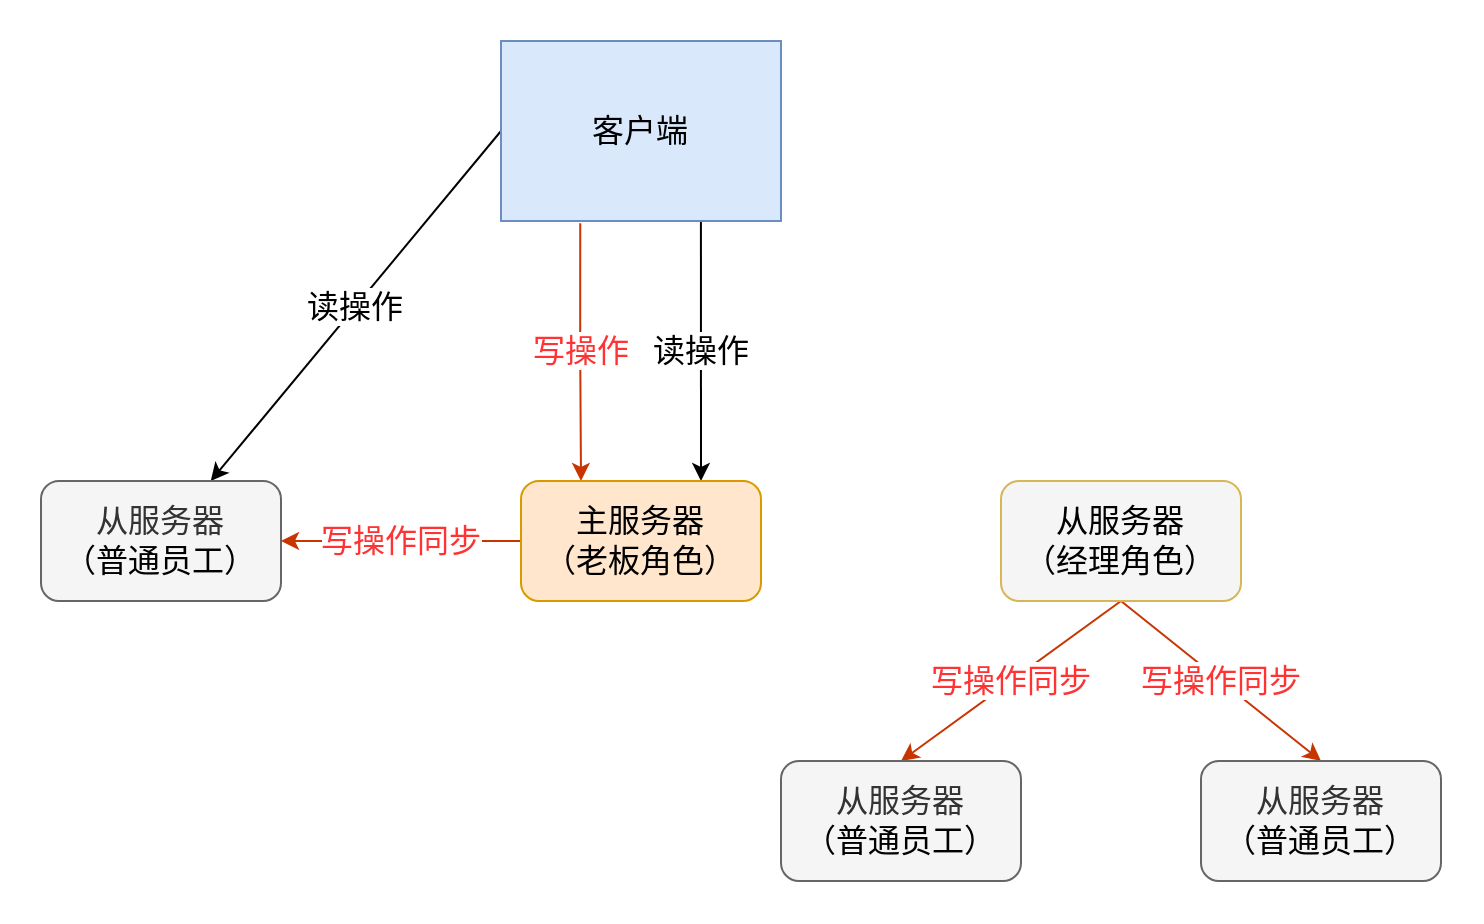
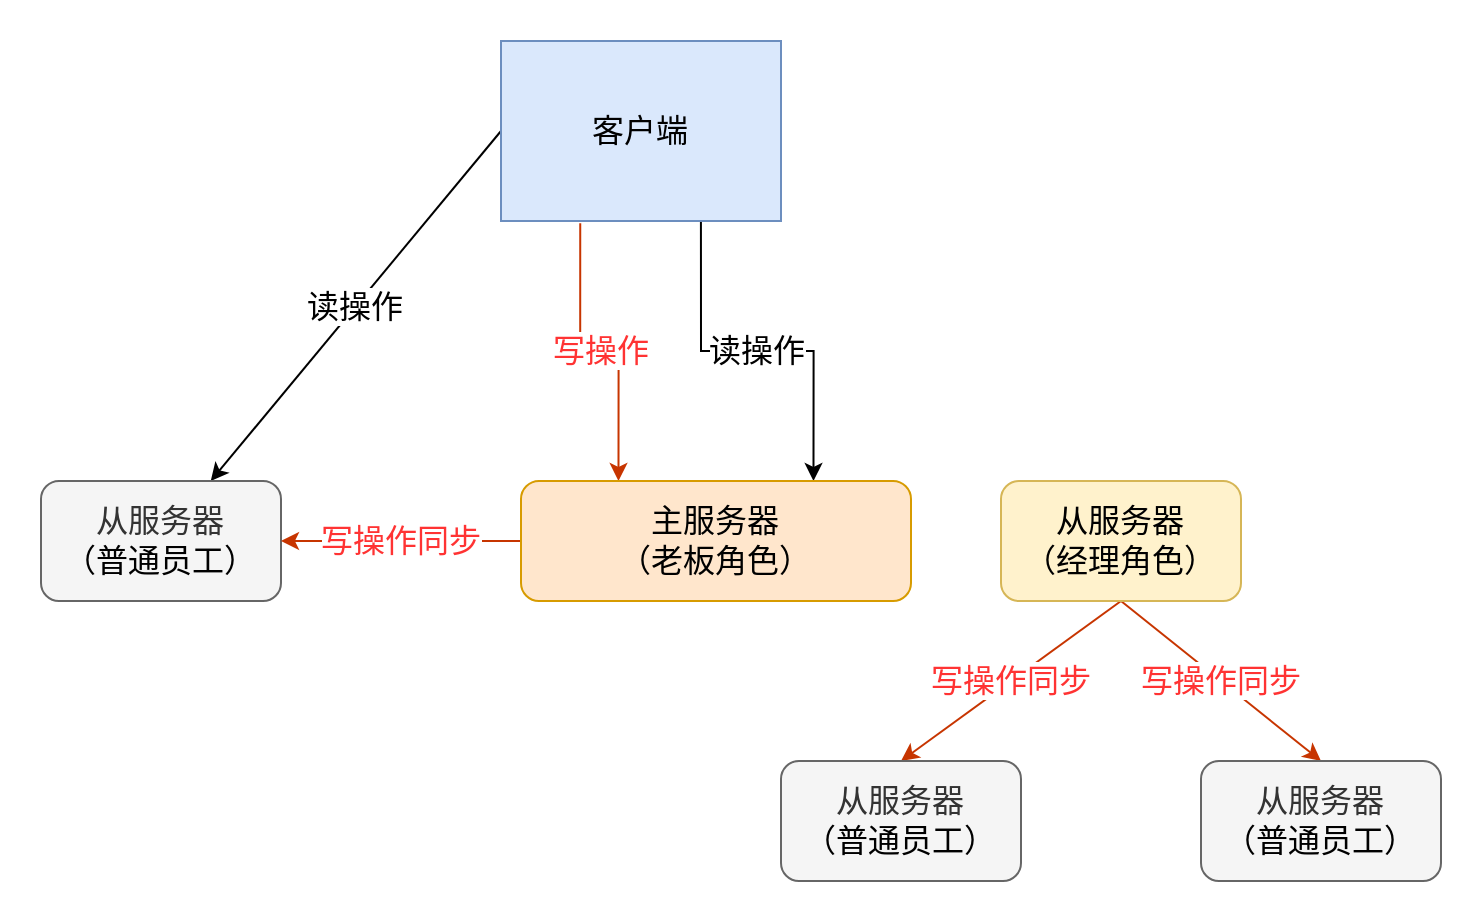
  <mxCell id="0" />
  <mxCell id="1" parent="0" />
  <mxCell id="2" value="读操作" style="edgeStyle=orthogonalEdgeStyle;rounded=0;orthogonalLoop=1;jettySize=auto;html=1;fontSize=16;entryX=0.75;entryY=0;entryDx=0;entryDy=0;exitX=0.714;exitY=1;exitDx=0;exitDy=0;exitPerimeter=0;" edge="1" parent="1" source="5" target="8"><mxGeometry relative="1" as="geometry"><mxPoint x="350" y="160" as="sourcePoint" /></mxGeometry></mxCell>
  <mxCell id="3" value="&lt;font color=&quot;#ff3333&quot;&gt;写操作&lt;/font&gt;" style="edgeStyle=orthogonalEdgeStyle;rounded=0;orthogonalLoop=1;jettySize=auto;html=1;entryX=0.25;entryY=0;entryDx=0;entryDy=0;fontSize=16;exitX=0.283;exitY=1.013;exitDx=0;exitDy=0;exitPerimeter=0;fillColor=#fa6800;strokeColor=#C73500;" edge="1" parent="1" source="5" target="8"><mxGeometry x="-0.006" relative="1" as="geometry"><mxPoint as="offset" /></mxGeometry></mxCell>
  <mxCell id="4" value="读操作" style="rounded=0;orthogonalLoop=1;jettySize=auto;html=1;fontSize=16;exitX=0;exitY=0.5;exitDx=0;exitDy=0;" edge="1" parent="1" source="5" target="6"><mxGeometry relative="1" as="geometry" /></mxCell>
  <mxCell id="5" value="客户端" style="whiteSpace=wrap;html=1;fontSize=16;fillColor=#dae8fc;strokeColor=#6c8ebf;rounded=0;" vertex="1" parent="1"><mxGeometry x="250" y="20" width="140" height="90" as="geometry" /></mxCell>
  <mxCell id="6" value="从服务器&lt;br&gt;&lt;span style=&quot;color: rgb(0 , 0 , 0)&quot;&gt;（普通员工）&lt;/span&gt;" style="rounded=1;whiteSpace=wrap;html=1;fontSize=16;fillColor=#f5f5f5;strokeColor=#666666;fontColor=#333333;" vertex="1" parent="1"><mxGeometry x="20" y="240" width="120" height="60" as="geometry" /></mxCell>
  <mxCell id="7" value="写操作同步" style="edgeStyle=orthogonalEdgeStyle;rounded=0;orthogonalLoop=1;jettySize=auto;html=1;entryX=1;entryY=0.5;entryDx=0;entryDy=0;fontSize=16;fillColor=#fa6800;strokeColor=#C73500;fontColor=#FF3333;" edge="1" parent="1" source="8" target="6"><mxGeometry relative="1" as="geometry" /></mxCell>
- <mxCell id="8" value="主服务器&lt;br&gt;（老板角色）" style="rounded=1;whiteSpace=wrap;html=1;fontSize=16;fillColor=#ffe6cc;strokeColor=#d79b00;" vertex="1" parent="1"><mxGeometry x="260" y="240" width="120" height="60" as="geometry" /></mxCell>
+ <mxCell id="8" value="主服务器&lt;br&gt;（老板角色）" style="rounded=1;whiteSpace=wrap;html=1;fontSize=16;fillColor=#ffe6cc;strokeColor=#d79b00;" vertex="1" parent="1"><mxGeometry x="260" y="240" width="195" height="60" as="geometry" /></mxCell>
  <mxCell id="9" value="写操作同步" style="edgeStyle=none;rounded=0;orthogonalLoop=1;jettySize=auto;html=1;entryX=0.5;entryY=0;entryDx=0;entryDy=0;fontSize=16;exitX=0.5;exitY=1;exitDx=0;exitDy=0;fillColor=#fa6800;strokeColor=#C73500;fontColor=#FF3333;" edge="1" parent="1" source="11" target="12"><mxGeometry relative="1" as="geometry" /></mxCell>
  <mxCell id="10" value="写操作同步" style="edgeStyle=none;rounded=0;orthogonalLoop=1;jettySize=auto;html=1;entryX=0.5;entryY=0;entryDx=0;entryDy=0;fontSize=16;exitX=0.5;exitY=1;exitDx=0;exitDy=0;fillColor=#fa6800;strokeColor=#C73500;fontColor=#FF3333;" edge="1" parent="1" source="11" target="13"><mxGeometry relative="1" as="geometry" /></mxCell>
- <mxCell id="11" value="从服务器&lt;br&gt;（经理角色）" style="rounded=1;whiteSpace=wrap;html=1;fontSize=16;fillColor=#f5f5f5;strokeColor=#d6b656;" vertex="1" parent="1"><mxGeometry x="500" y="240" width="120" height="60" as="geometry" /></mxCell>
+ <mxCell id="11" value="从服务器&lt;br&gt;（经理角色）" style="rounded=1;whiteSpace=wrap;html=1;fontSize=16;fillColor=#fff2cc;strokeColor=#d6b656;" vertex="1" parent="1"><mxGeometry x="500" y="240" width="120" height="60" as="geometry" /></mxCell>
  <mxCell id="12" value="从服务器&lt;br&gt;&lt;span style=&quot;color: rgb(0 , 0 , 0)&quot;&gt;（普通员工）&lt;/span&gt;" style="rounded=1;whiteSpace=wrap;html=1;fontSize=16;fillColor=#f5f5f5;strokeColor=#666666;fontColor=#333333;" vertex="1" parent="1"><mxGeometry x="390" y="380" width="120" height="60" as="geometry" /></mxCell>
  <mxCell id="13" value="从服务器&lt;br&gt;&lt;span style=&quot;color: rgb(0 , 0 , 0)&quot;&gt;（普通员工）&lt;/span&gt;" style="rounded=1;whiteSpace=wrap;html=1;fontSize=16;fillColor=#f5f5f5;strokeColor=#666666;fontColor=#333333;" vertex="1" parent="1"><mxGeometry x="600" y="380" width="120" height="60" as="geometry" /></mxCell>
